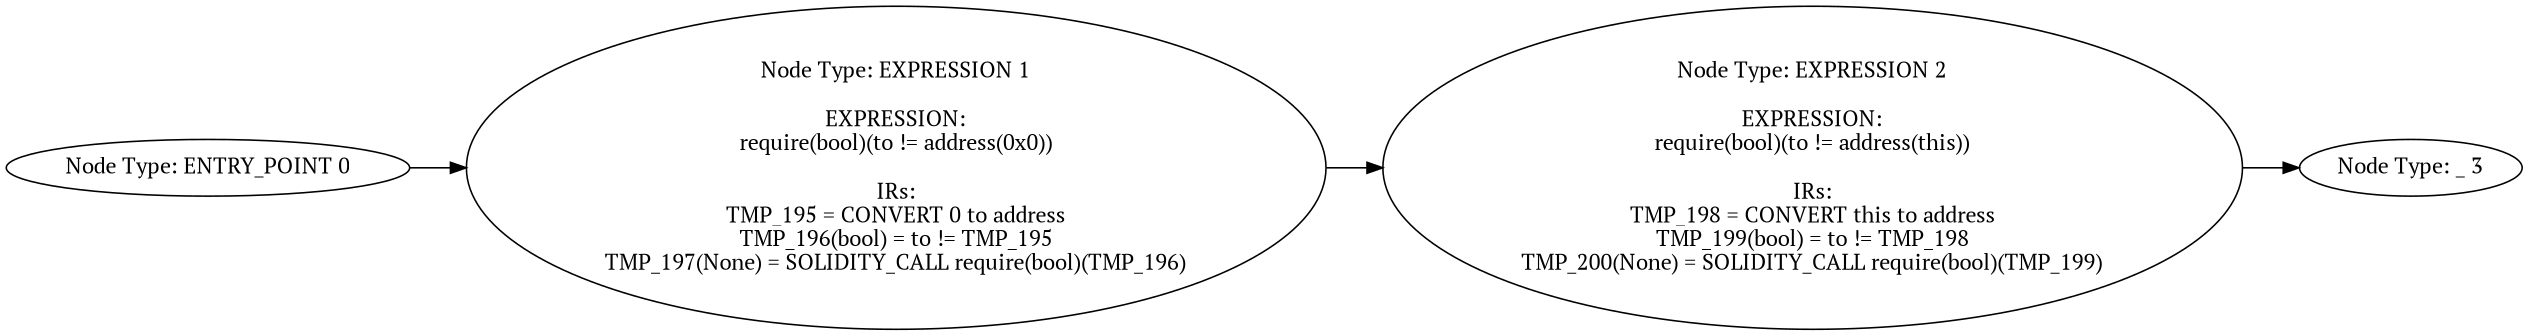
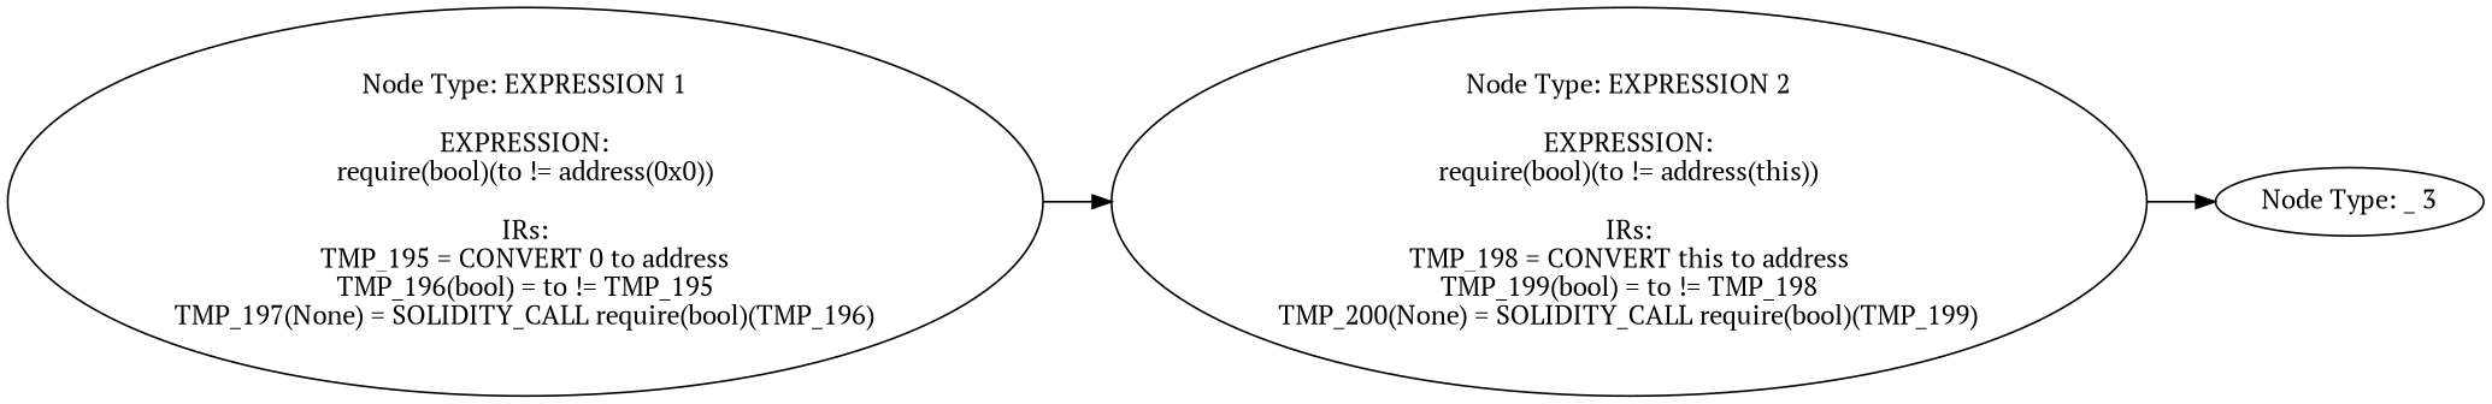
  digraph {
    rankdir=LR
    fontname="PT Serif"
    node [fontname="PT Serif"]
    edge [fontname="PT Serif"]
-   n1 [label="Node Type: ENTRY_POINT 0\n"]
    n2 [label="Node Type: EXPRESSION 1\n\nEXPRESSION:\nrequire(bool)(to != address(0x0))\n\nIRs:\nTMP_195 = CONVERT 0 to address\nTMP_196(bool) = to != TMP_195\nTMP_197(None) = SOLIDITY_CALL require(bool)(TMP_196)"]
    n3 [label="Node Type: EXPRESSION 2\n\nEXPRESSION:\nrequire(bool)(to != address(this))\n\nIRs:\nTMP_198 = CONVERT this to address\nTMP_199(bool) = to != TMP_198\nTMP_200(None) = SOLIDITY_CALL require(bool)(TMP_199)"]
    n4 [label="Node Type: _ 3\n"]
-   n1 -> n2
    n2 -> n3
    n3 -> n4
  }
